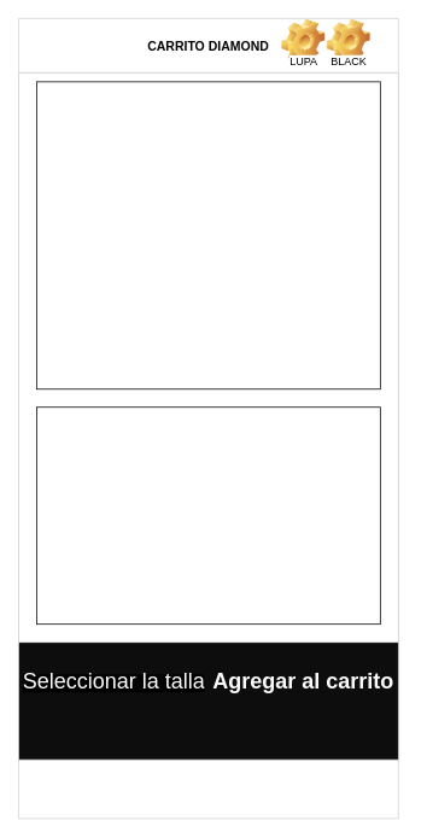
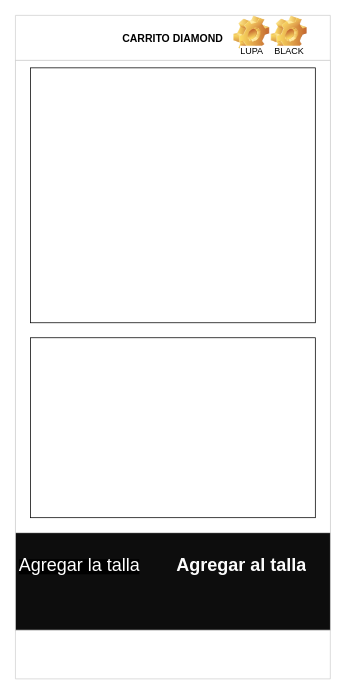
  <mxCell id="0" />
  <mxCell id="1" parent="0" />
  <mxCell id="2" value="CARRITO DIAMOND" style="swimlane;startSize=60;fontSize=14;strokeColor=#D1D1D1;" vertex="1" parent="1"><mxGeometry width="420" height="885" as="geometry" x="20" y="20"><mxRectangle width="130" height="23" as="alternateBounds" /></mxGeometry></mxCell>
  <mxCell id="3" value="" style="rounded=0;whiteSpace=wrap;html=1;fontSize=14;fontColor=#FFFFFF;fillColor=#0D0D0D;strokeColor=#D1D1D1;" vertex="1" parent="2"><mxGeometry y="690" width="420" height="130" as="geometry" /></mxCell>
  <mxCell id="4" value="" style="rounded=0;whiteSpace=wrap;html=1;fontSize=14;fontColor=#FFFFFF;strokeColor=#D1D1D1;fillColor=#FFFFFF;" vertex="1" parent="2"><mxGeometry y="60" width="420" height="630" as="geometry" /></mxCell>
  <mxCell id="5" value="LUPA" style="icon;html=1;image=img/clipart/Gear_128x128.png;arcSize=0;" vertex="1" parent="2"><mxGeometry x="310" y="20" width="10" height="10" as="geometry" /></mxCell>
  <mxCell id="6" value="BLACK" style="icon;html=1;image=img/clipart/Gear_128x128.png;arcSize=0;" vertex="1" parent="2"><mxGeometry x="360" y="20" width="10" height="10" as="geometry" /></mxCell>
  <mxCell id="7" value="" style="rounded=0;whiteSpace=wrap;html=1;fontSize=17;" vertex="1" parent="2"><mxGeometry x="20" y="70" width="380" height="340" as="geometry" /></mxCell>
  <mxCell id="8" value="" style="shape=image;html=1;verticalAlign=top;verticalLabelPosition=bottom;labelBackgroundColor=#ffffff;imageAspect=0;aspect=fixed;image=https://cdn4.iconfinder.com/data/icons/essential-app-2/16/burger-menu-more-panel-128.png;fontSize=29;fontColor=#FCFCFC;strokeColor=#D1D1D1;fillColor=#0D0D0D;" vertex="1" parent="2"><mxGeometry x="12" y="20" width="28" height="28" as="geometry" /></mxCell>
- <mxCell id="9" value="&lt;font style=&quot;font-size: 24px;&quot; color=&quot;#fcfcfc&quot;&gt;&lt;font face=&quot;sans-serif&quot;&gt;&lt;b&gt;Agregar al carrito&lt;/b&gt;&lt;/font&gt;&lt;/font&gt;" style="text;html=1;strokeColor=none;fillColor=none;spacing=5;spacingTop=-20;whiteSpace=wrap;overflow=hidden;rounded=0;fontSize=14;fontColor=#FFFFFF;" vertex="1" parent="2"><mxGeometry x="210" y="730" width="220" height="30" as="geometry" /></mxCell>
- <mxCell id="10" value="&lt;font style=&quot;font-size: 18px;&quot;&gt;&lt;span style=&quot;background-color: rgb(0, 0, 0);&quot;&gt;&lt;font style=&quot;font-size: 24px;&quot;&gt;Seleccionar la talla&lt;/font&gt;&lt;/span&gt;&lt;/font&gt;" style="text;html=1;strokeColor=none;fillColor=none;spacing=5;spacingTop=-20;whiteSpace=wrap;overflow=hidden;rounded=0;fontSize=14;fontColor=#FFFFFF;" vertex="1" parent="2"><mxGeometry y="730" width="210" height="30" as="geometry" /></mxCell>
+ <mxCell id="9" value="&lt;font style=&quot;font-size: 24px;&quot; color=&quot;#fcfcfc&quot;&gt;&lt;font face=&quot;sans-serif&quot;&gt;&lt;b&gt;Agregar al talla&lt;/b&gt;&lt;/font&gt;&lt;/font&gt;" style="text;html=1;strokeColor=none;fillColor=none;spacing=5;spacingTop=-20;whiteSpace=wrap;overflow=hidden;rounded=0;fontSize=14;fontColor=#FFFFFF;" vertex="1" parent="2"><mxGeometry x="210" y="730" width="220" height="30" as="geometry" /></mxCell>
+ <mxCell id="10" value="&lt;font style=&quot;font-size: 18px;&quot;&gt;&lt;span style=&quot;background-color: rgb(0, 0, 0);&quot;&gt;&lt;font style=&quot;font-size: 24px;&quot;&gt;Agregar la talla&lt;/font&gt;&lt;/span&gt;&lt;/font&gt;" style="text;html=1;strokeColor=none;fillColor=none;spacing=5;spacingTop=-20;whiteSpace=wrap;overflow=hidden;rounded=0;fontSize=14;fontColor=#FFFFFF;" vertex="1" parent="2"><mxGeometry y="730" width="210" height="30" as="geometry" /></mxCell>
  <mxCell id="11" value="" style="rounded=0;whiteSpace=wrap;html=1;fontSize=17;" vertex="1" parent="2"><mxGeometry x="20" y="430" width="380" height="240" as="geometry" /></mxCell>
